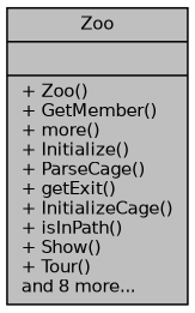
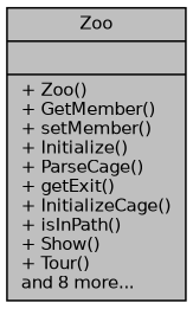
  digraph {
-   n1 [color=black fillcolor=grey75 fontcolor=black fontname=Helvetica fontsize=10 height=0.2 label="{Zoo\n||+ Zoo()\l+ GetMember()\l+ more()\l+ Initialize()\l+ ParseCage()\l+ getExit()\l+ InitializeCage()\l+ isInPath()\l+ Show()\l+ Tour()\land 8 more...\l}" shape=record style=filled width=0.4]
+   n1 [color=black fillcolor=grey75 fontcolor=black fontname=Helvetica fontsize=10 height=0.2 label="{Zoo\n||+ Zoo()\l+ GetMember()\l+ setMember()\l+ Initialize()\l+ ParseCage()\l+ getExit()\l+ InitializeCage()\l+ isInPath()\l+ Show()\l+ Tour()\land 8 more...\l}" shape=record style=filled width=0.4]
  }
